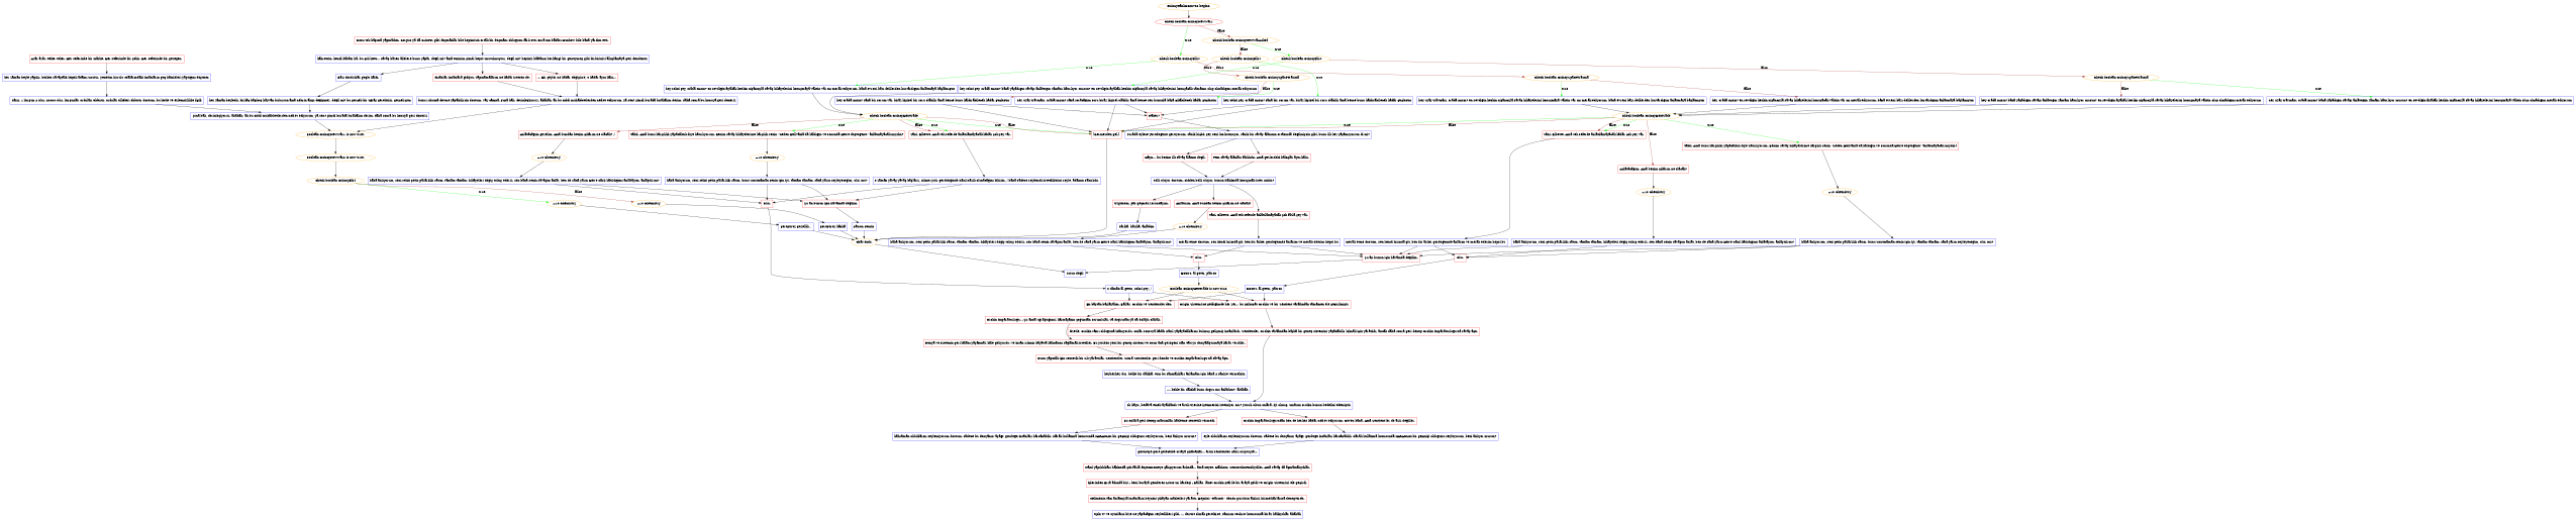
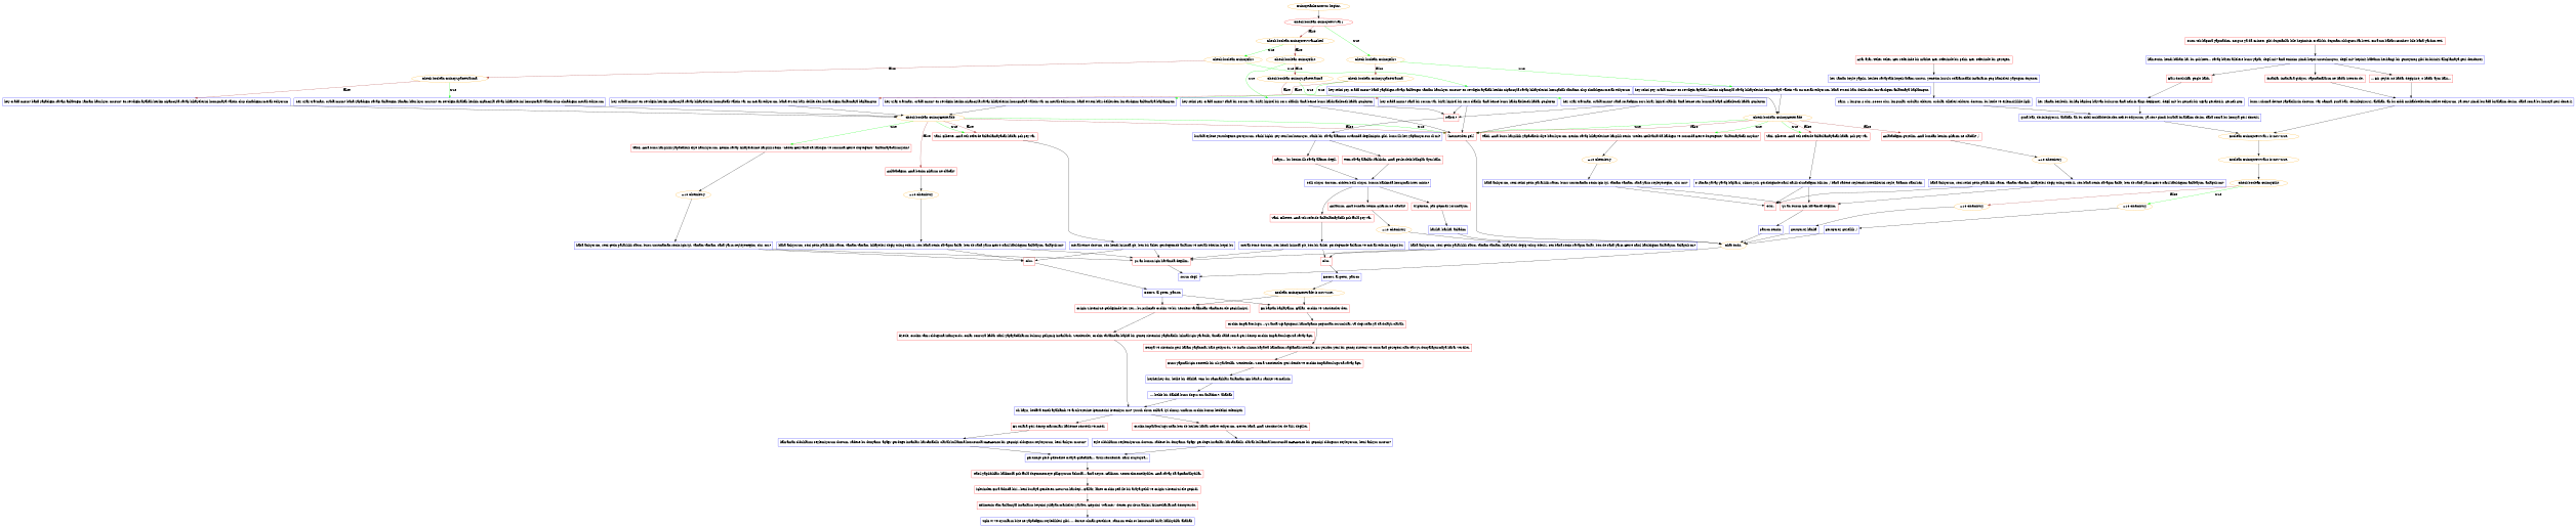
  digraph {
    node [color=blue shape=box]
    "QuincyRank3Convo2 begins." [color=orange shape=""]
    n2 [color=red label="Check boolean QuincyNewWar1" shape=""]
    n3 [color=orange label="Check boolean QuincyFlirt" shape=""]
    n4 [color=orange label="Check boolean QuincyNewWarAsked" shape=""]
    n5 [label="hey seksi şey, orada mısın? en sevdiğin fiyakalı keskin nişancıyla savaş hikayelerini konuşmaya vaktin var mı merak ediyorum. bana evreni bazı delilerden kurtardığını anlatmaya başlamıştın"]
    n6 [color=orange label="Check boolean QuincySpaceTrauma" shape=""]
    n7 [color=orange label="Check boolean QuincyFlirt" shape=""]
    n8 [color=orange label="Check boolean QuincyFlirt" shape=""]
    n9 [color=orange label="Check boolean QuincyHexTrade" shape=""]
    n10 [label="hey uzay travması, orada mısın? en sevdiğin keskin nişancıyla savaş hikayelerini konuşmaya vaktin var mı merak ediyorum. bana evreni bazı delilerden kurtardığını anlatmaya başlamıştın"]
    n11 [label="hey, orada mısın? en sevdiğin keskin nişancıyla savaş hikayelerini konuşacak vaktin var mı merak ediyorum. bana evreni bazı delilerden kurtardığını anlatmaya başlamıştın"]
    n12 [label="hey seksi şey. orada mısın? bana yaşadığın savaşı anlattığın zamanı hatırlıyor musun? en sevdiğin fiyakalı keskin nişancıyla savaş hikayelerini konuşacak zamanın olup olmadığını merak ediyorum"]
    n13 [color=orange label="Check boolean QuincySpaceTrauma" shape=""]
    n14 [label="hey seksi şey. orada mısın? sana bir sorum var. biraz kişisel bir soru olabilir ama bence bunu kaldırabilecek kadar güçlüsün"]
    n15 [color=orange label="Check boolean QuincySpaceTrauma" shape=""]
    n16 [color=red label="Tabii. Ama bunu karşılıklı yapacaktık diye hatırlıyorum. Benim savaş hikayelerime karşılık senin “neden Höllvania'da kaldığın ve sonunda Hex'e düştüğünü” anlatmayacak mıydın?"]
    n17 [color=red label="Yani. Elbette. Ama tek seferde anlatılamayacak kadar çok şey var."]
    n18 [color=red label="[Görmezden gel.]"]
    n19 [color=red label="Anlatacağım güzelim. Ama bundan benim çıkarım ne olacak? ;)"]
    n20 [color=orange label="Check boolean QuincyHexTrade" shape=""]
    n21 [label="hey uzay travması. orada mısın? bana yaşadığın savaşı anlattığın zamanı hatırlıyor musun? en sevdiğin fiyakalı keskin nişancıyla savaş hikayelerini konuşmaya vaktin olup olmadığını merak ediyorum"]
    n22 [label="hey orada mısın? bana yaşadığın savaşı anlattığın zamanı hatırlıyor musun? en sevdiğin fiyakalı keskin nişancıyla savaş hikayelerini konuşmaya vaktin olup olmadığını merak ediyorum"]
    n23 [color=red label="Naber?"]
    n24 [label="hey uzay travması, orada mısın? sana soracağım soru biraz kişisel olabilir ama bence sen bununla başa çıkabilecek kadar güçlüsün"]
    n25 [label="hey orada mısın? sana bir sorum var. biraz kişisel bir soru olabilir ama bence bunu kaldırabilecek kadar güçlüsün"]
    n26 [color=orange label="+10 Chemistry" shape=""]
    n27 [label="o zaman yavaş yavaş başlarız, sıkıntı yok. gerektiğinde nasıl nazik olunacağını bilirim ;) bana sadece söylemek istediklerini söyle, adamın sabırlıdır"]
    "Chat ends." [color=orange shape=""]
    n29 [color=orange label="+10 Chemistry" shape=""]
    n30 [color=red label="Tabii. Ama bunu karşılıklı yapacaktık diye hatırlıyorum. Benim savaş hikayelerime karşılık senin “neden Höllvania'da kaldığın ve sonunda Hex'e düştüğünü” anlatmayacak mıydın?"]
    n31 [color=red label="Yani. Elbette. Ama tek seferde anlatılamayacak kadar çok şey var."]
    n32 [color=red label="Anlatacağım. Ama benim çıkarım ne olacak?"]
    n33 [label="burada öylece yürüdüğünü görüyorum. sanki hiçbir şey seni korkutmuyor, sanki bir savaş alanının ortasında değilmişsin gibi. bunu ilk kez yaşamıyorsun di mi?"]
    n34 [label="haha anlıyorum, seni seksi çetin pazarlıklı satıcı. bunu unutmaman senin için iyi. tamam tamam. sana yarın söyleyeceğim, olur mu?"]
    n35 [color=red label="Olur."]
    n36 [color=red label="Şu an bunun için havamda değilim."]
    n37 [label="sorun değil"]
    n38 [label="haha anlıyorum, seni seksi çetin pazarlıklı satıcı. tamam tamam. hikayeleri değiş tokuş ederiz. sen bana senin savaşını anlat, ben de sana yarın Hex'e nasıl katıldığımı anlatayım. anlaştık mı?"]
    n39 [color=orange label="+10 Chemistry" shape=""]
    n40 [label="merak etme dostum, sen kendi hızında git, ben bir asker gördüğümde anlarım ve merak ederim hepsi bu"]
    n41 [color=orange label="+10 Chemistry" shape=""]
    n42 [color=red label="Hayır... bu benim ilk savaş alanım değil."]
    n43 [color=red label="Tüm savaş alanları farklıdır. Ama gözlerdeki bakışlar aynı kalır."]
-   n44 [label="o zaman al götür, seksi şey ;)"]
    n45 [label="patron sensin"]
    n46 [label="haha anlıyorum, seni çetin pazarlıklı satıcı. bunu unutmaman senin için iyi. tamam tamam. sana yarın söyleyeceğim, olur mu?"]
    n47 [color=red label="Olur."]
    n48 [color=red label="Şu an bunun için havamda değilim."]
    n49 [label="haha anlıyorum, seni çetin pazarlıklı satıcı. tamam tamam. hikayeleri değiş tokuş ederiz. sen bana senin savaşını anlat, ben de sana yarın Hex'e nasıl katıldığımı anlatayım. anlaştık mı?"]
    n50 [label="belli oluyor dostum. cidden belli oluyor. bunun hakkında konuşmak ister misin?"]
    n51 [color=red label="Origin Sistemi'ne geldiğimde her yer... bu psikopat Orokin ve bir Sentient tarafından tamamen ele geçirilmişti."]
    n52 [color=red label="En baştan başlayalım. Ballas, Orokin ve Sentientler'den."]
    n53 [label="BOOM. al götür, patron"]
    n54 [color=red label="Anlatırım. Ama bundan benim çıkarım ne olacak?"]
    n55 [color=red label="Yani. Elbette. Ama tek seferde anlatılamayacak çok fazla şey var."]
    n56 [color=red label="Üzgünüm, pas geçmek zorundayım."]
    n57 [color=red label="Özetle, Orokin tanrı olduğuna inanıyordu. Onlar sonsuza kadar nasıl yaşayacaklarını bulmuş gelişmiş insanlardı. Sentientler, Orokin tarafından başka bir güneş sistemini yaşanabilir kılmak için yaratıldı, ancak daha sonra geri dönüp Orokin İmparatorluğu'na savaş açtı."]
    n58 [color=red label="Orokin İmparatorluğu. - Şu anda uğraştığımız karmaşanın çoğundan sorumlular. Ya doğrudan ya da dolaylı olarak."]
    n59 [color=orange label="+10 Chemistry" shape=""]
    n60 [label="merak etme dostum, sen kendi hızında git, ben bir asker gördüğümde anlarım ve merak ederim hepsi bu"]
    n61 [label="harika, harika. anladım"]
    n62 [label="oh hayır, bedava emek ayaklandı ve artık üzerine işenmesini istemiyor mu? yuuuh olsun onlara. iyi olmuş. umarım orokin bunun bedelini ödemiştir"]
    n63 [color=red label="Dünya ve sistemin geri kalanı yaşanmaz hale geliyordu. Ve insan ırkının hayatta kalmasını sağlamak istediler. Bu yüzden yeni bir güneş sistemi ve onun ana gezegeni olan Tau'yu dünyalaştırmaya karar verdiler."]
    n64 [label="haha anlıyorum, seni çetin pazarlıklı satıcı. tamam tamam. hikayeleri değiş tokuş ederiz. sen bana senin savaşını anlat, ben de sana yarın Hex'e nasıl katıldığımı anlatayım. anlaştık mı?"]
    n65 [color=red label="Olur."]
    n66 [color=red label="Bu onlara geri dönüp masumları katletme sentetik vermedi."]
    n67 [color=red label="Orokin İmparatorluğu'ndan ben de herkes kadar nefret ediyorum. Güven bana. Ama Sentient'ler de aziz değiller."]
    n68 [color=red label="Bunu yapmak için sentetik bir ırk yarattılar. Sentientler. Sonra Sentientler geri döndü ve Orokin İmparatorluğu'na savaş açtı."]
    n69 [label="BOOM. al götür, patron"]
    n70 [label="kahraman olduklarını söylemiyorum dostum. sadece bu dünyanın 'aşağı' gördüğü insanları harcanabilir olarak kullanma konusunda KARANLIK bir geçmişi olduğunu söylüyorum, beni anlıyor musun?"]
    n71 [label="öyle olduklarını söylemiyorum dostum. sadece bu dünyanın 'aşağı' gördüğü insanları harcanabilir olarak kullanma konusunda KARANLIK bir geçmişi olduğunu söylüyorum, beni anlıyor musun?"]
    n72 [label="heyheyhey dur, bekle bir dakika. tüm bu saçmalıkları anlamam için bana 2 saniye vermelisin"]
    n73 [color=orange label="Boolean QuincyHexTrade is now true." shape=""]
    n74 [label="görünüşe göre gelecekte ortaya çıkacaklar... artık sentientler nasıl oluştuysa..."]
    n75 [label=".... bekle bir dakika bunu doğru mu anladım?! ahahah"]
    n76 [color=red label="Nasıl yapıldıkları hakkında çok fazla düşünmemeye çalışıyorum aslında... ama neyse. Haklısın. Sömürülmemeliydiler. Ama savaş da açmamalıydılar."]
    n77 [color=red label="İçlerinden Erra adında biri - beni buraya gönderen Lotus'un kardeşi - Ballas, lanet Orokin şefi ile bir araya geldi ve Origin Sistemi'ni ele geçirdi."]
    n78 [color=red label="Kelimenin tam anlamıyla insanların beynini yıkayan maskeleri yarattı. Hepsini \"Narmer\" denen gurubun akılsız hizmetkarlarına dönüştürdü."]
    n79 [label="tıpkı tv ve oyunların bize ne yapacağını söyledikleri gibi. ... dürüst olmak gerekirse, sanırım techrot konusunda biraz haklıydılar ahahah"]
    n80 [color=red label="Azar azar. Teker teker. Her seferinde bir maske. Her seferinde bir şehir. Her seferinde bir gezegen."]
    n81 [label="her zaman böyle yapılır. herkes savaştaki küçük adamı unutur. yönetim kurulu odalarındaki insanların güç hamleleri yaptığını düşünür"]
    n82 [color=red label="Bunu tek başıma yapmadım. Corpus ya da Grineer gibi düşmanlar bile hepimizin ortak bir düşmanı olduğunu fark etti. Erra'nın babası Hunhow bile bana yardım etti."]
    n83 [label="kahretsin. kendi babası ha. bu çok kötü... savaş bazen ailelere bunu yapar, değil mi? ama eminim şimdi hepsi unutulmuştur, değil mi? hepiniz haftanın herhangi bir günüymüş gibi birbirinizi alkışlamaya geri döndünüz"]
    n84 [label="hayır. 1 kurşun 2 olur. 20000 olur. kurşunlar orduları öldürür. ordular ülkeleri öldürür dostum. bu kütle ve eylemsizlikle ilgili"]
-   n85 [label="Bazı dostluklar güçlü kaldı."]
+   n85 [color=red label="Bazı dostluklar güçlü kaldı."]
    n86 [color=red label="... Bir şeyler ne kadar değişirse, o kadar aynı kalır..."]
    n87 [color=red label="İnsanlar insanlara gidiyor. Yapmamalarını ne kadar istesen de."]
    n88 [label="şuna bak, derinleşiyoruz. ahahah. ah bu ciddi muhabbetlerden nefret ediyorum, ya sen? şimdi burada bırakalım derim. daha sonra bu konuya geri döneriz"]
    n89 [label="her zaman böyledir. birkaç başıboş hayvan bulursun ama nehrin akışı değişmez, değil mi? bu gerçek bir uğraş gerektirir. gerçek güç"]
    n90 [label="bunu ruhuma dövme yapabilirsin dostum. vay canına. şuna bak, derinleşiyoruz. ahahah. ah bu ciddi muhabbetlerden nefret ediyorum, ya sen? şimdi burada bırakalım derim. daha sonra bu konuya geri döneriz"]
    n91 [color=orange label="Boolean QuincyNewWar1 is now true." shape=""]
    n92 [color=orange label="Boolean QuincyNewWar2 is now true." shape=""]
    n93 [color=orange label="Check boolean QuincyFlirt" shape=""]
    n94 [color=orange label="+10 Chemistry" shape=""]
    n95 [color=orange label="+10 Chemistry" shape=""]
    n96 [label="görüşürüz güzellik ;)"]
    n97 [label="görüşürüz kanka"]
    "QuincyRank3Convo2 begins." -> n2
    n2 -> n3 [color=green label=true]
    n2 -> n4 [color=brown label=false]
    n3 -> n5 [color=green label=true]
    n3 -> n6 [color=brown label=false]
    n4 -> n7 [color=green label=true]
    n4 -> n8 [color=brown label=false]
    n5 -> n9
    n6 -> n10 [color=green label=true]
    n6 -> n11 [color=brown label=false]
    n7 -> n12 [color=green label=true]
    n7 -> n13 [color=brown label=false]
    n8 -> n14 [color=green label=true]
    n8 -> n15 [color=brown label=false]
    n9 -> n16 [color=green label=true]
    n9 -> n17 [color=green label=true]
    n9 -> n17 [color=brown label=false]
    n9 -> n18 [color=green label=true]
    n9 -> n18 [color=brown label=false]
    n9 -> n19 [color=brown label=false]
    n10 -> n20
    n11 -> n20
    n12 -> n9
    n13 -> n21 [color=green label=true]
    n13 -> n22 [color=brown label=false]
    n14 -> n18
    n14 -> n23
    n15 -> n24 [color=green label=true]
    n15 -> n25 [color=brown label=false]
    n16 -> n26
    n17 -> n27
    n18 -> "Chat ends."
    n19 -> n29
    n20 -> n18 [color=green label=true]
    n20 -> n18 [color=brown label=false]
    n20 -> n30 [color=green label=true]
    n20 -> n31 [color=green label=true]
    n20 -> n31 [color=brown label=false]
    n20 -> n32 [color=brown label=false]
    n21 -> n20
    n22 -> n20
    n23 -> n33
    n24 -> n18
    n24 -> n23
    n25 -> n18
    n25 -> n23
    n26 -> n34
    n27 -> n35
    n27 -> n36
    "Chat ends." -> n37
    n29 -> n38
    n30 -> n39
    n31 -> n40
    n32 -> n41
    n33 -> n42
    n33 -> n43
    n34 -> n35
    n34 -> n36
-   n35 -> n44
    n36 -> n45
    n38 -> n35
    n38 -> n36
    n39 -> n46
    n40 -> n47
    n40 -> n48
    n41 -> n49
    n42 -> n50
    n43 -> n50
-   n44 -> n51
-   n44 -> n52
    n45 -> "Chat ends."
    n46 -> n47
    n46 -> n48
    n47 -> n53
    n48 -> n37
    n49 -> n47
    n49 -> n48
    n50 -> n54
    n50 -> n55
    n50 -> n56
    n51 -> n57
    n52 -> n58
    n53 -> n51
    n53 -> n52
    n54 -> n59
    n55 -> n60
    n56 -> n61
    n57 -> n62
    n58 -> n63
    n59 -> n64
    n60 -> n48
    n60 -> n65
    n61 -> "Chat ends."
    n62 -> n66
    n62 -> n67
    n63 -> n68
    n64 -> n48
    n64 -> n65
    n65 -> n69
    n66 -> n70
    n67 -> n71
    n68 -> n72
    n69 -> n73
    n70 -> n74
    n71 -> n74
    n72 -> n75
    n73 -> n51
    n73 -> n52
    n74 -> n76
    n75 -> n62
    n76 -> n77
    n77 -> n78
    n78 -> n79
    n80 -> n81
    n81 -> n84
    n82 -> n83
    n83 -> n85
    n83 -> n86
    n83 -> n87
    n84 -> n88
    n85 -> n89
    n86 -> n90
    n87 -> n90
    n88 -> n91
    n89 -> n88
    n90 -> n91
    n91 -> n92
    n92 -> n93
    n93 -> n94 [color=green label=true]
    n93 -> n95 [color=brown label=false]
    n94 -> n96
    n95 -> n97
    n96 -> "Chat ends."
    n97 -> "Chat ends."
  }
